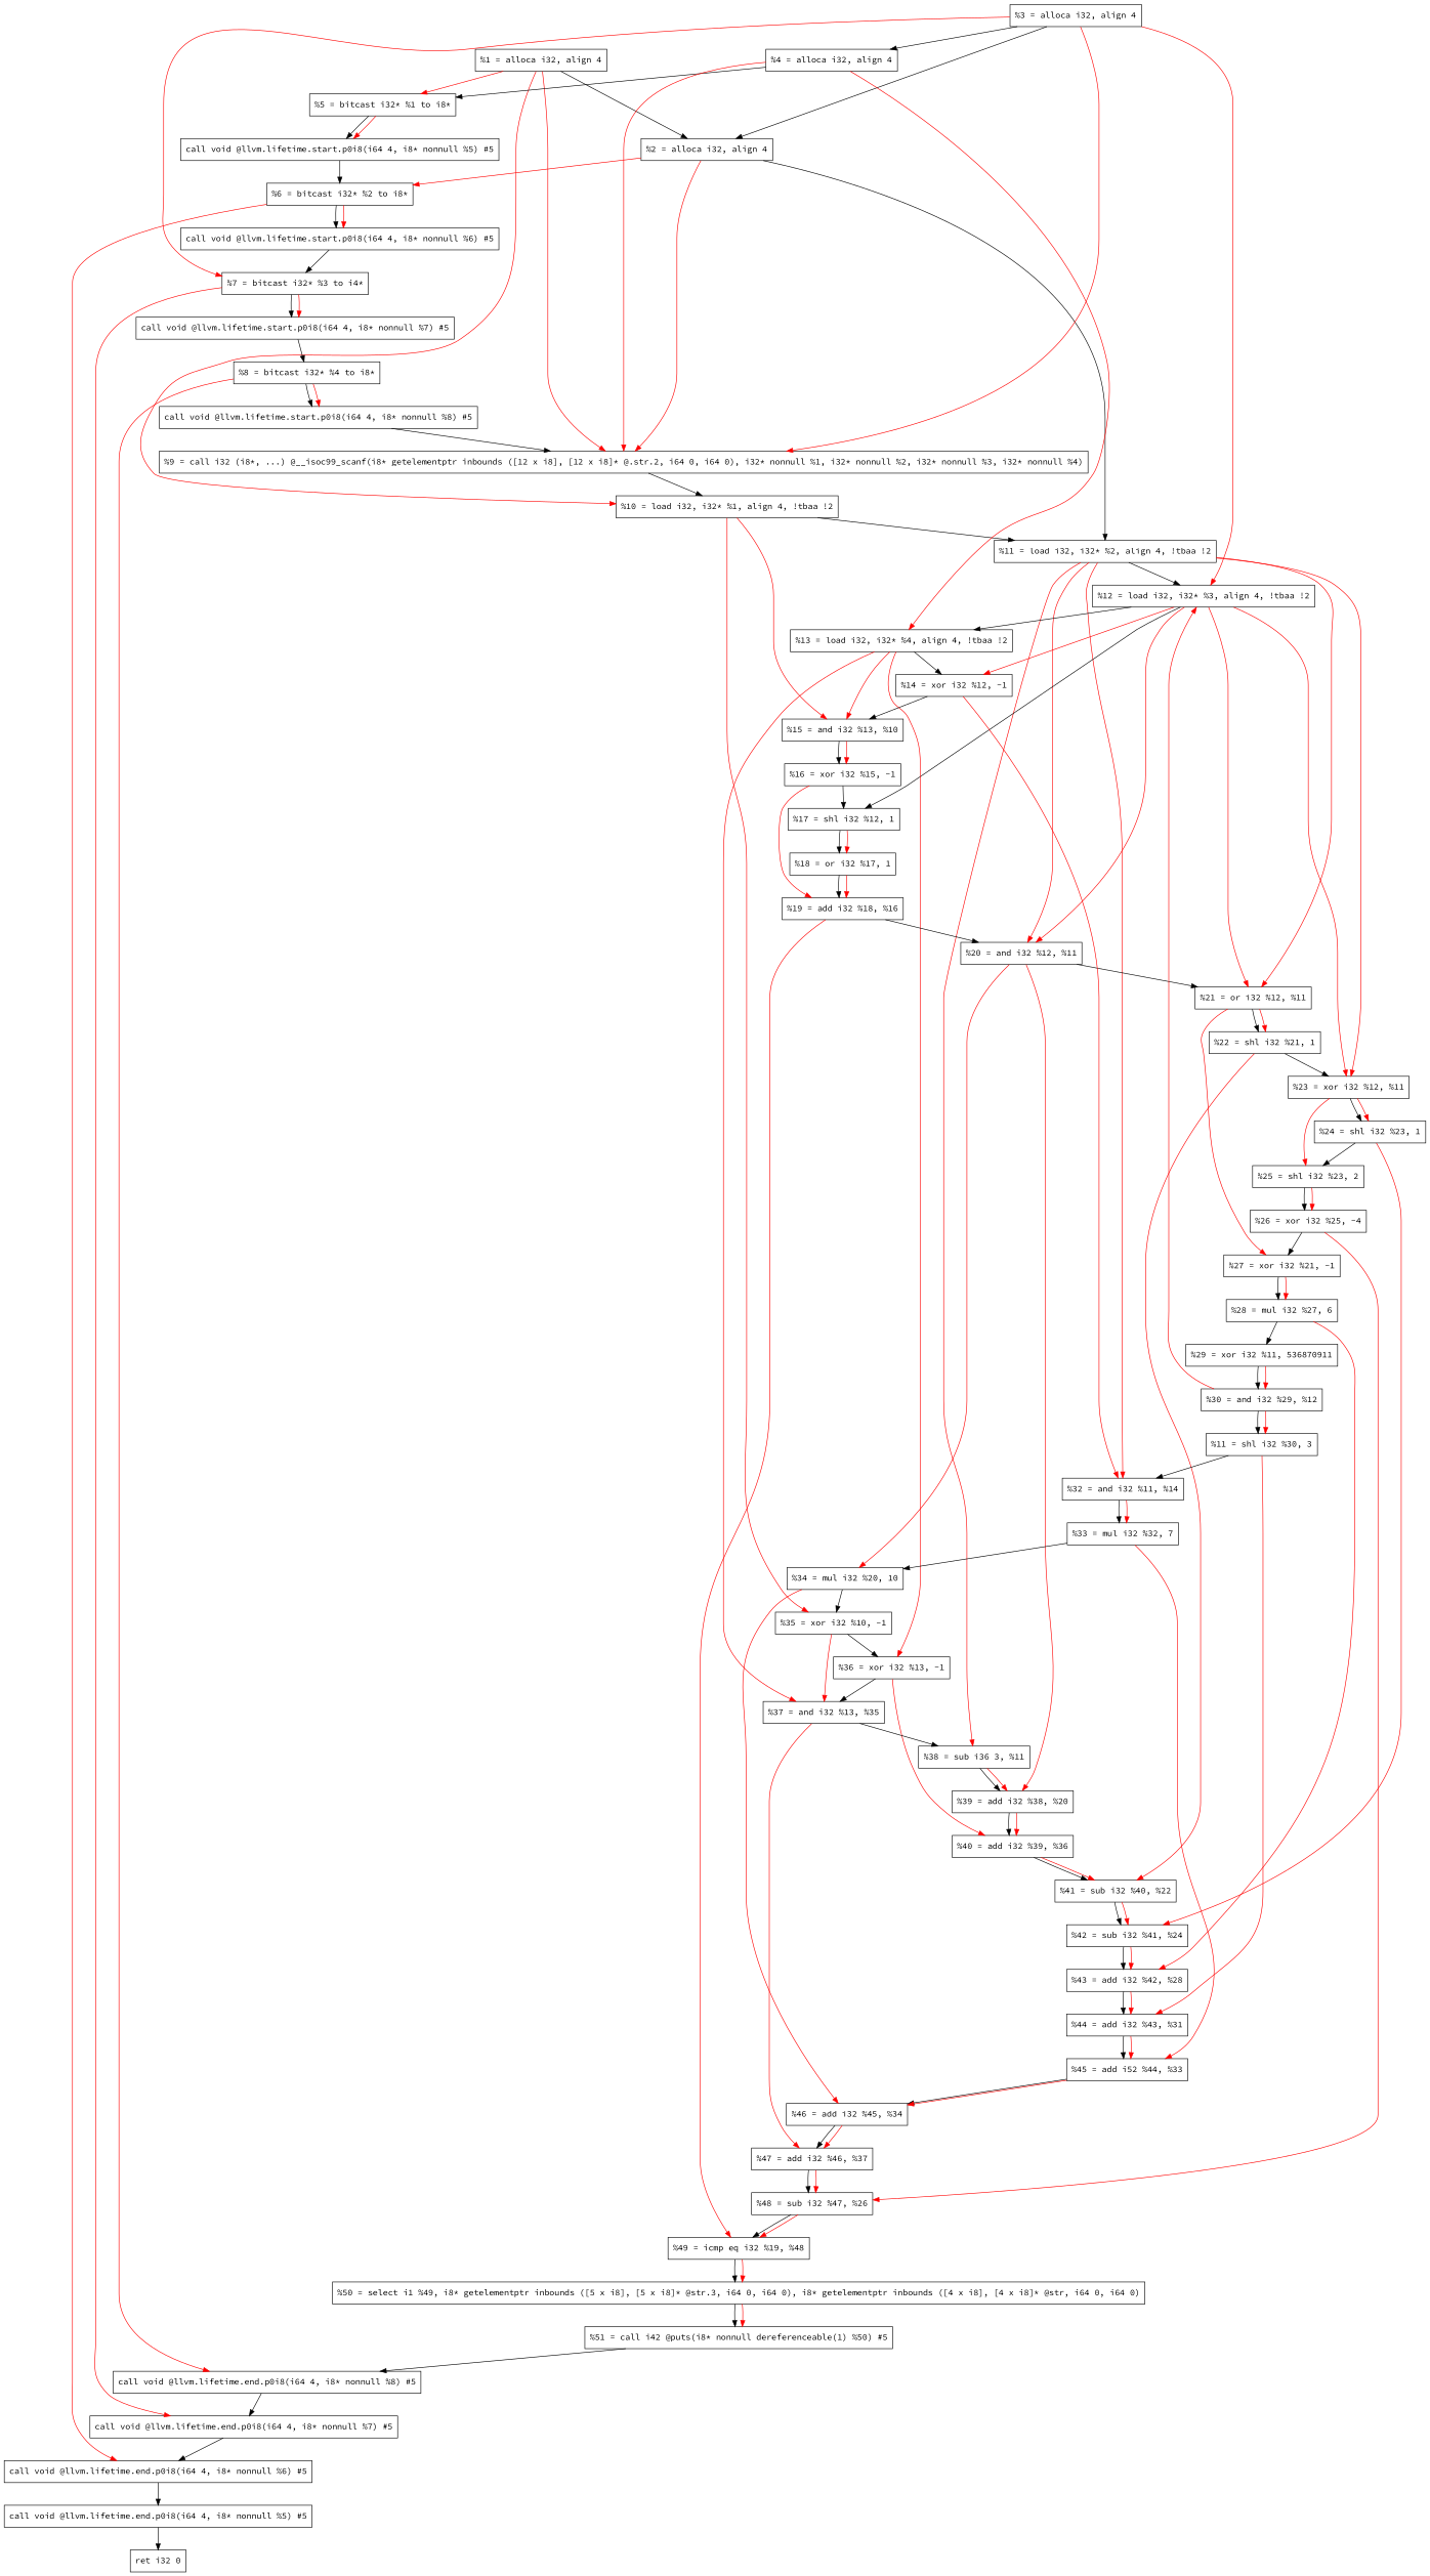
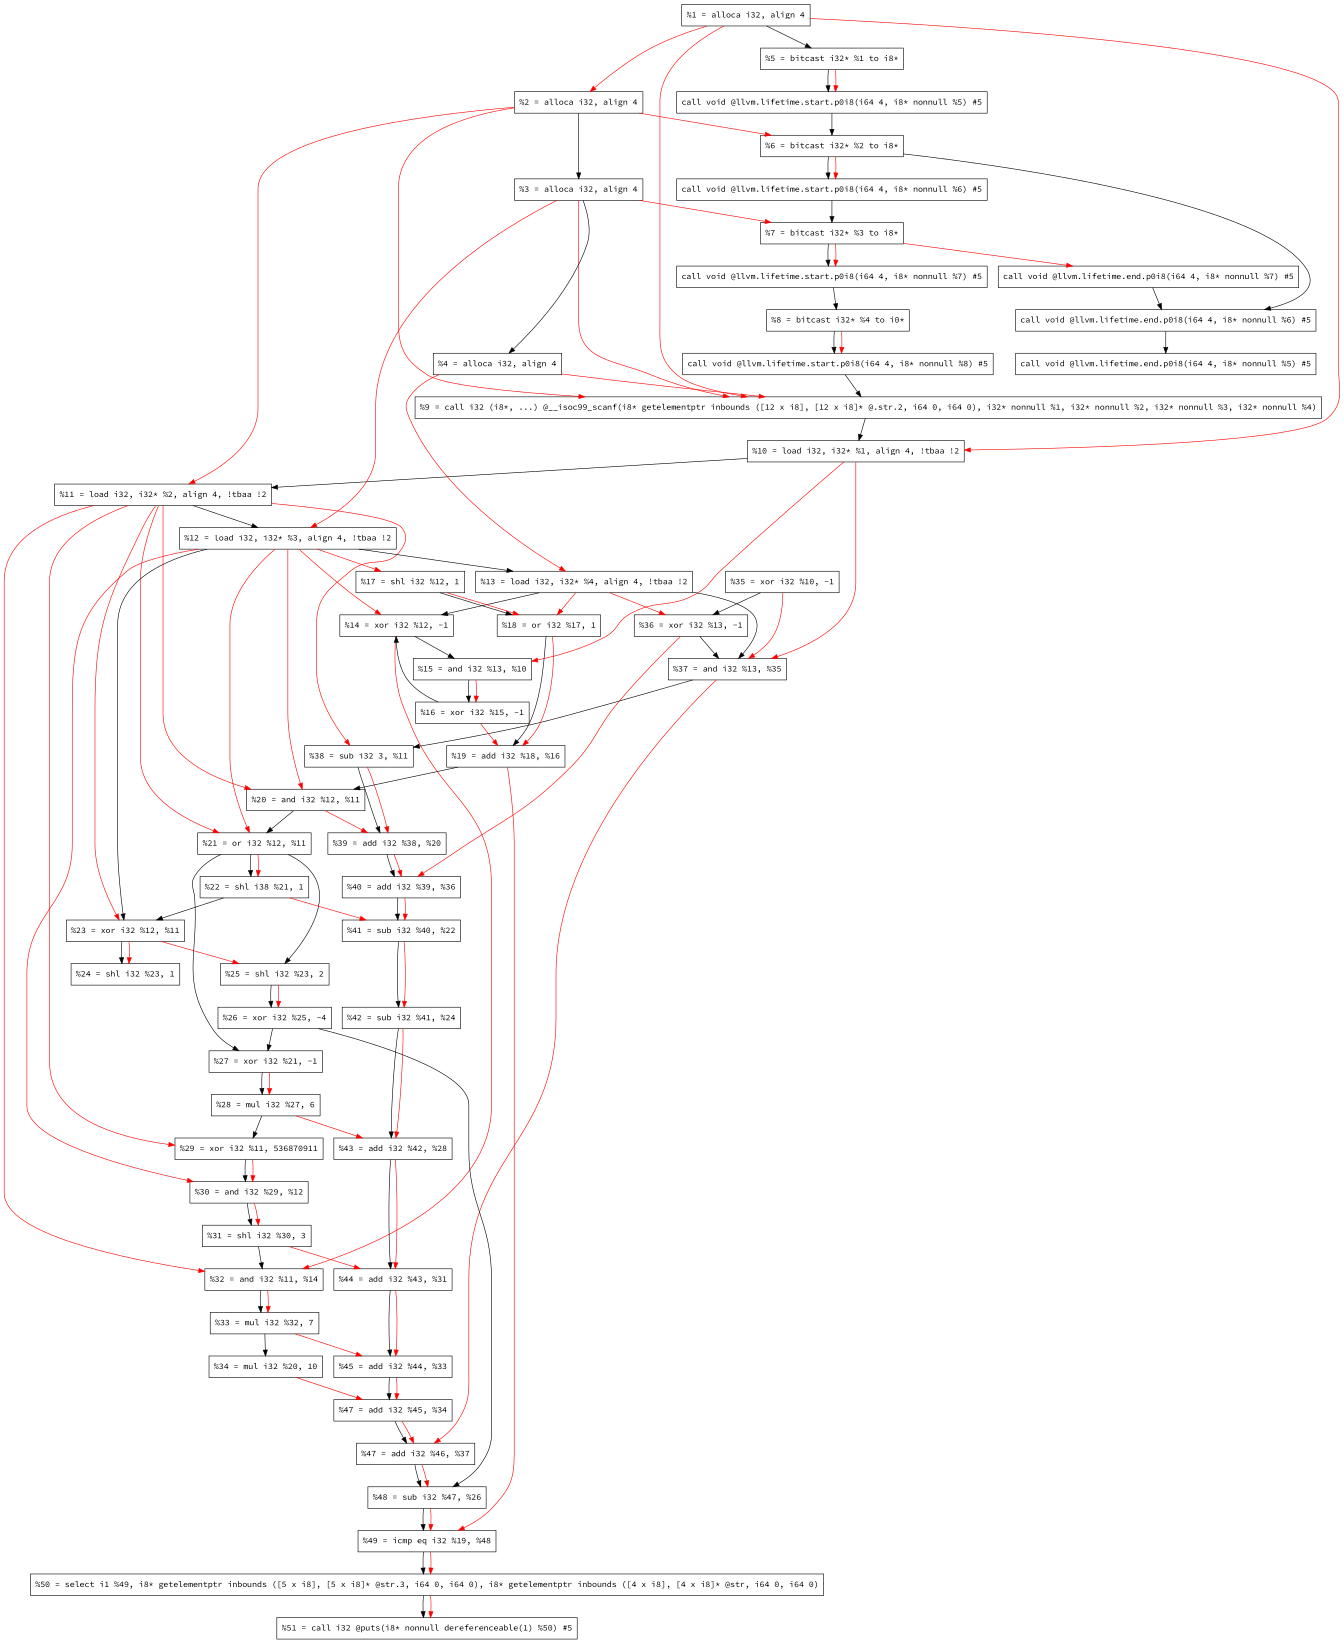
  digraph {
    fontname="Source Code Pro"
    node [fontname="Source Code Pro" shape=record]
    edge [fontname="Source Code Pro" color=red]
    n1 [label="  %1 = alloca i32, align 4"]
    n2 [label="  %2 = alloca i32, align 4"]
    n3 [label="  %5 = bitcast i32* %1 to i8*"]
    n4 [label="  %9 = call i32 (i8*, ...) @__isoc99_scanf(i8* getelementptr inbounds ([12 x i8], [12 x i8]* @.str.2, i64 0, i64 0), i32* nonnull %1, i32* nonnull %2, i32* nonnull %3, i32* nonnull %4)"]
    n5 [label="  %10 = load i32, i32* %1, align 4, !tbaa !2"]
    n6 [label="  %3 = alloca i32, align 4"]
    n7 [label="  %6 = bitcast i32* %2 to i8*"]
    n8 [label="  %11 = load i32, i32* %2, align 4, !tbaa !2"]
    n9 [label="  call void @llvm.lifetime.start.p0i8(i64 4, i8* nonnull %5) #5"]
    n10 [label="  %15 = and i32 %13, %10"]
    n11 [label="  %35 = xor i32 %10, -1"]
    n12 [label="  %4 = alloca i32, align 4"]
-   n13 [label="%7 = bitcast i32* %3 to i4*"]
+   n13 [label="  %7 = bitcast i32* %3 to i8*"]
    n14 [label="  %12 = load i32, i32* %3, align 4, !tbaa !2"]
    n15 [label="  call void @llvm.lifetime.start.p0i8(i64 4, i8* nonnull %6) #5"]
    n16 [label="  call void @llvm.lifetime.end.p0i8(i64 4, i8* nonnull %6) #5"]
    n17 [label="  %20 = and i32 %12, %11"]
    n18 [label="  %21 = or i32 %12, %11"]
    n19 [label="  %23 = xor i32 %12, %11"]
    n20 [label="  %29 = xor i32 %11, 536870911"]
    n21 [label="  %32 = and i32 %11, %14"]
-   n22 [label="%38 = sub i36 3, %11"]
+   n22 [label="  %38 = sub i32 3, %11"]
    n23 [label="  %13 = load i32, i32* %4, align 4, !tbaa !2"]
    n24 [label="  call void @llvm.lifetime.start.p0i8(i64 4, i8* nonnull %7) #5"]
    n25 [label="  call void @llvm.lifetime.end.p0i8(i64 4, i8* nonnull %7) #5"]
    n26 [label="  %14 = xor i32 %12, -1"]
    n27 [label="  %17 = shl i32 %12, 1"]
    n28 [label="  %30 = and i32 %29, %12"]
-   n29 [label="  %8 = bitcast i32* %4 to i8*"]
+   n29 [label="%8 = bitcast i32* %4 to i0*"]
    n30 [label="  call void @llvm.lifetime.start.p0i8(i64 4, i8* nonnull %8) #5"]
-   n31 [label="  call void @llvm.lifetime.end.p0i8(i64 4, i8* nonnull %8) #5"]
    n32 [label="  %36 = xor i32 %13, -1"]
    n33 [label="  %37 = and i32 %13, %35"]
    n34 [label="  call void @llvm.lifetime.end.p0i8(i64 4, i8* nonnull %5) #5"]
-   n35 [label="  ret i32 0"]
    n36 [label="  %16 = xor i32 %15, -1"]
    n37 [label="  %34 = mul i32 %20, 10"]
    n38 [label="  %39 = add i32 %38, %20"]
-   n39 [label="  %22 = shl i32 %21, 1"]
+   n39 [label="%22 = shl i38 %21, 1"]
    n40 [label="  %27 = xor i32 %21, -1"]
    n41 [label="  %24 = shl i32 %23, 1"]
    n42 [label="  %25 = shl i32 %23, 2"]
    n43 [label="  %33 = mul i32 %32, 7"]
    n44 [label="  %18 = or i32 %17, 1"]
-   n45 [label="%11 = shl i32 %30, 3"]
+   n45 [label="  %31 = shl i32 %30, 3"]
    n46 [label="  %40 = add i32 %39, %36"]
    n47 [label="  %47 = add i32 %46, %37"]
    n48 [label="  %19 = add i32 %18, %16"]
    n49 [label="  %49 = icmp eq i32 %19, %48"]
    n50 [label="  %50 = select i1 %49, i8* getelementptr inbounds ([5 x i8], [5 x i8]* @str.3, i64 0, i64 0), i8* getelementptr inbounds ([4 x i8], [4 x i8]* @str, i64 0, i64 0)"]
-   n51 [label="  %46 = add i32 %45, %34"]
+   n51 [label="%47 = add i32 %45, %34"]
    n52 [label="  %41 = sub i32 %40, %22"]
    n53 [label="  %28 = mul i32 %27, 6"]
    n54 [label="  %42 = sub i32 %41, %24"]
    n55 [label="  %26 = xor i32 %25, -4"]
    n56 [label="  %43 = add i32 %42, %28"]
    n57 [label="  %48 = sub i32 %47, %26"]
    n58 [label="  %44 = add i32 %43, %31"]
-   n59 [label="%45 = add i52 %44, %33"]
-   n60 [label="%51 = call i42 @puts(i8* nonnull dereferenceable(1) %50) #5"]
-   n1 -> n2 [color=""]
-   n1 -> n3
+   n59 [label="  %45 = add i32 %44, %33"]
+   n60 [label="  %51 = call i32 @puts(i8* nonnull dereferenceable(1) %50) #5"]
+   n1 -> n2
+   n1 -> n3 [color=black]
    n1 -> n4
    n1 -> n5
    n2 -> n4
-   n6 -> n2 [color=""]
+   n2 -> n6 [color=""]
    n2 -> n7
-   n2 -> n8 [color=black]
+   n2 -> n8
    n3 -> n9 [color=""]
    n3 -> n9
    n4 -> n5 [color=""]
    n5 -> n8 [color=""]
    n5 -> n10
-   n5 -> n11
+   n5 -> n33
    n6 -> n4
    n6 -> n12 [color=""]
    n6 -> n13
    n6 -> n14
    n7 -> n15 [color=""]
    n7 -> n15
-   n7 -> n16
+   n7 -> n16 [color=black]
    n8 -> n14 [color=""]
    n8 -> n17
    n8 -> n18
    n8 -> n19
+   n8 -> n20
    n8 -> n21
    n8 -> n22
    n9 -> n7 [color=""]
    n10 -> n36 [color=""]
    n10 -> n36
    n11 -> n32 [color=""]
    n11 -> n33
-   n12 -> n3 [color=""]
    n12 -> n4
    n12 -> n23
    n13 -> n24 [color=""]
    n13 -> n24
    n13 -> n25
    n14 -> n17
    n14 -> n18
-   n14 -> n19
+   n14 -> n19 [color=black]
    n14 -> n23 [color=""]
    n14 -> n26
-   n14 -> n27 [color=black]
-   n28 -> n14
+   n14 -> n27
+   n14 -> n28
    n15 -> n13 [color=""]
    n16 -> n34 [color=""]
    n17 -> n18 [color=""]
-   n17 -> n37
    n17 -> n38
    n18 -> n39 [color=""]
    n18 -> n39
-   n18 -> n40
+   n18 -> n40 [color=black]
    n19 -> n41 [color=""]
    n19 -> n41
    n19 -> n42
    n20 -> n28 [color=""]
    n20 -> n28
    n21 -> n43 [color=""]
    n21 -> n43
    n22 -> n38 [color=""]
    n22 -> n38
-   n23 -> n10
+   n23 -> n44
    n23 -> n26 [color=""]
    n23 -> n32
-   n23 -> n33
+   n23 -> n33 [color=black]
    n24 -> n29 [color=""]
    n25 -> n16 [color=""]
    n26 -> n10 [color=""]
    n26 -> n21
    n27 -> n44 [color=""]
    n27 -> n44
    n28 -> n45 [color=""]
    n28 -> n45
    n29 -> n30 [color=""]
    n29 -> n30
-   n29 -> n31
    n30 -> n4 [color=""]
-   n31 -> n25 [color=""]
    n32 -> n33 [color=""]
    n32 -> n46
    n33 -> n22 [color=""]
    n33 -> n47
-   n34 -> n35 [color=""]
-   n36 -> n27 [color=""]
+   n36 -> n26 [color=""]
    n36 -> n48
-   n37 -> n11 [color=""]
    n37 -> n51
    n38 -> n46 [color=""]
    n38 -> n46
    n39 -> n19 [color=""]
    n39 -> n52
    n40 -> n53 [color=""]
    n40 -> n53
-   n41 -> n42 [color=""]
-   n41 -> n54
+   n18 -> n42 [color=""]
    n42 -> n55 [color=""]
    n42 -> n55
    n43 -> n37 [color=""]
    n43 -> n59
    n44 -> n48 [color=""]
    n44 -> n48
    n45 -> n21 [color=""]
    n45 -> n58
    n46 -> n52 [color=""]
    n46 -> n52
    n47 -> n57 [color=""]
    n47 -> n57
    n48 -> n17 [color=""]
    n48 -> n49
    n49 -> n50 [color=""]
    n49 -> n50
    n50 -> n60 [color=""]
    n50 -> n60
    n51 -> n47 [color=""]
    n51 -> n47
    n52 -> n54 [color=""]
    n52 -> n54
    n53 -> n20 [color=""]
    n53 -> n56
    n54 -> n56 [color=""]
    n54 -> n56
    n55 -> n40 [color=""]
-   n55 -> n57
+   n55 -> n57 [color=black]
    n56 -> n58 [color=""]
    n56 -> n58
    n57 -> n49 [color=""]
    n57 -> n49
    n58 -> n59 [color=""]
    n58 -> n59
    n59 -> n51 [color=""]
    n59 -> n51
-   n60 -> n31 [color=""]
  }
